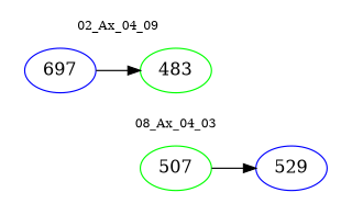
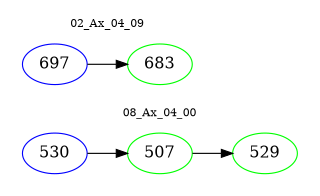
  digraph {
    rankdir=LR
    node [color=green]
    edge [color=black]
+   n1 [color=blue label=530]
    n2 [label=507]
-   n3 [color=blue label=529]
+   n3 [label=529]
    n4 [color=blue label=697]
-   n5 [label=483]
+   n5 [label=683]
    subgraph cluster_1 {
      color=white
      fontsize=10
-     label="08_Ax_04_03"
+     label="08_Ax_04_00"
+     n1
      n2
      n3
    }
    subgraph cluster_2 {
      color=white
      fontsize=10
      label="02_Ax_04_09"
      n4
      n5
    }
+   n1 -> n2
    n2 -> n3
    n4 -> n5
  }
